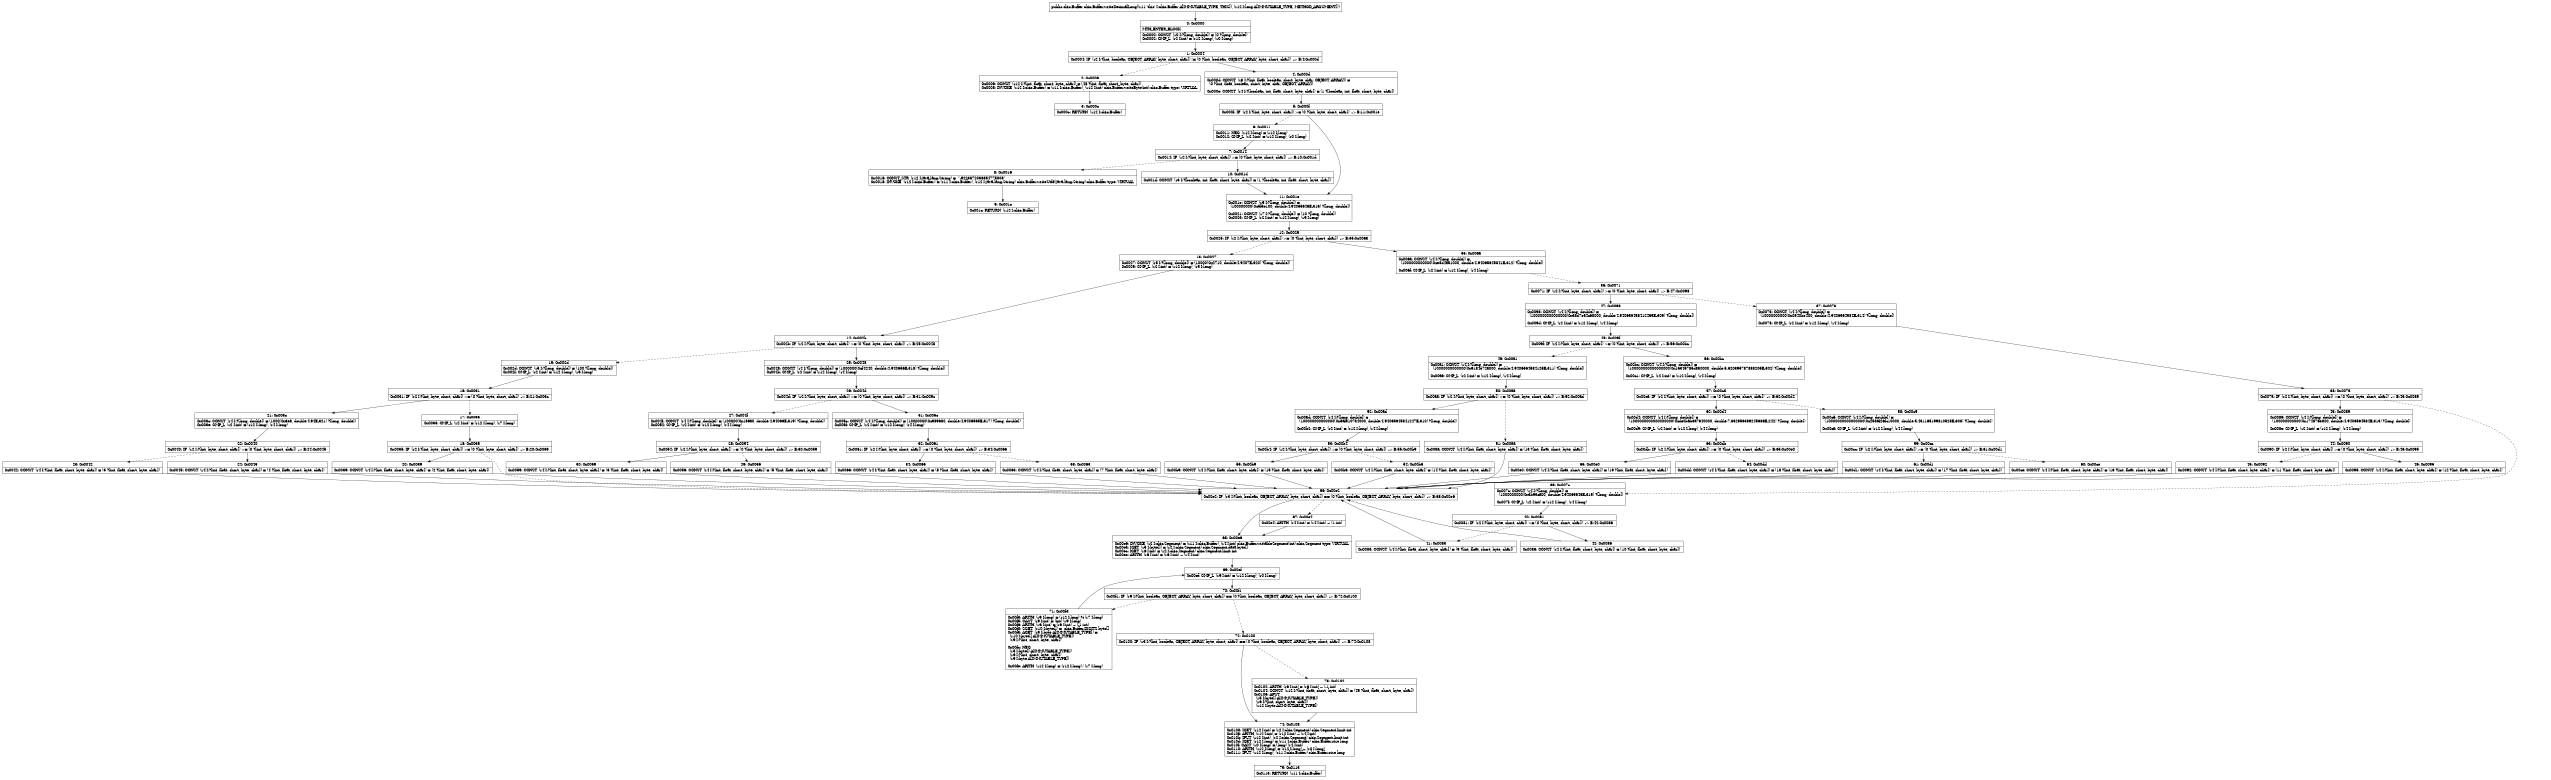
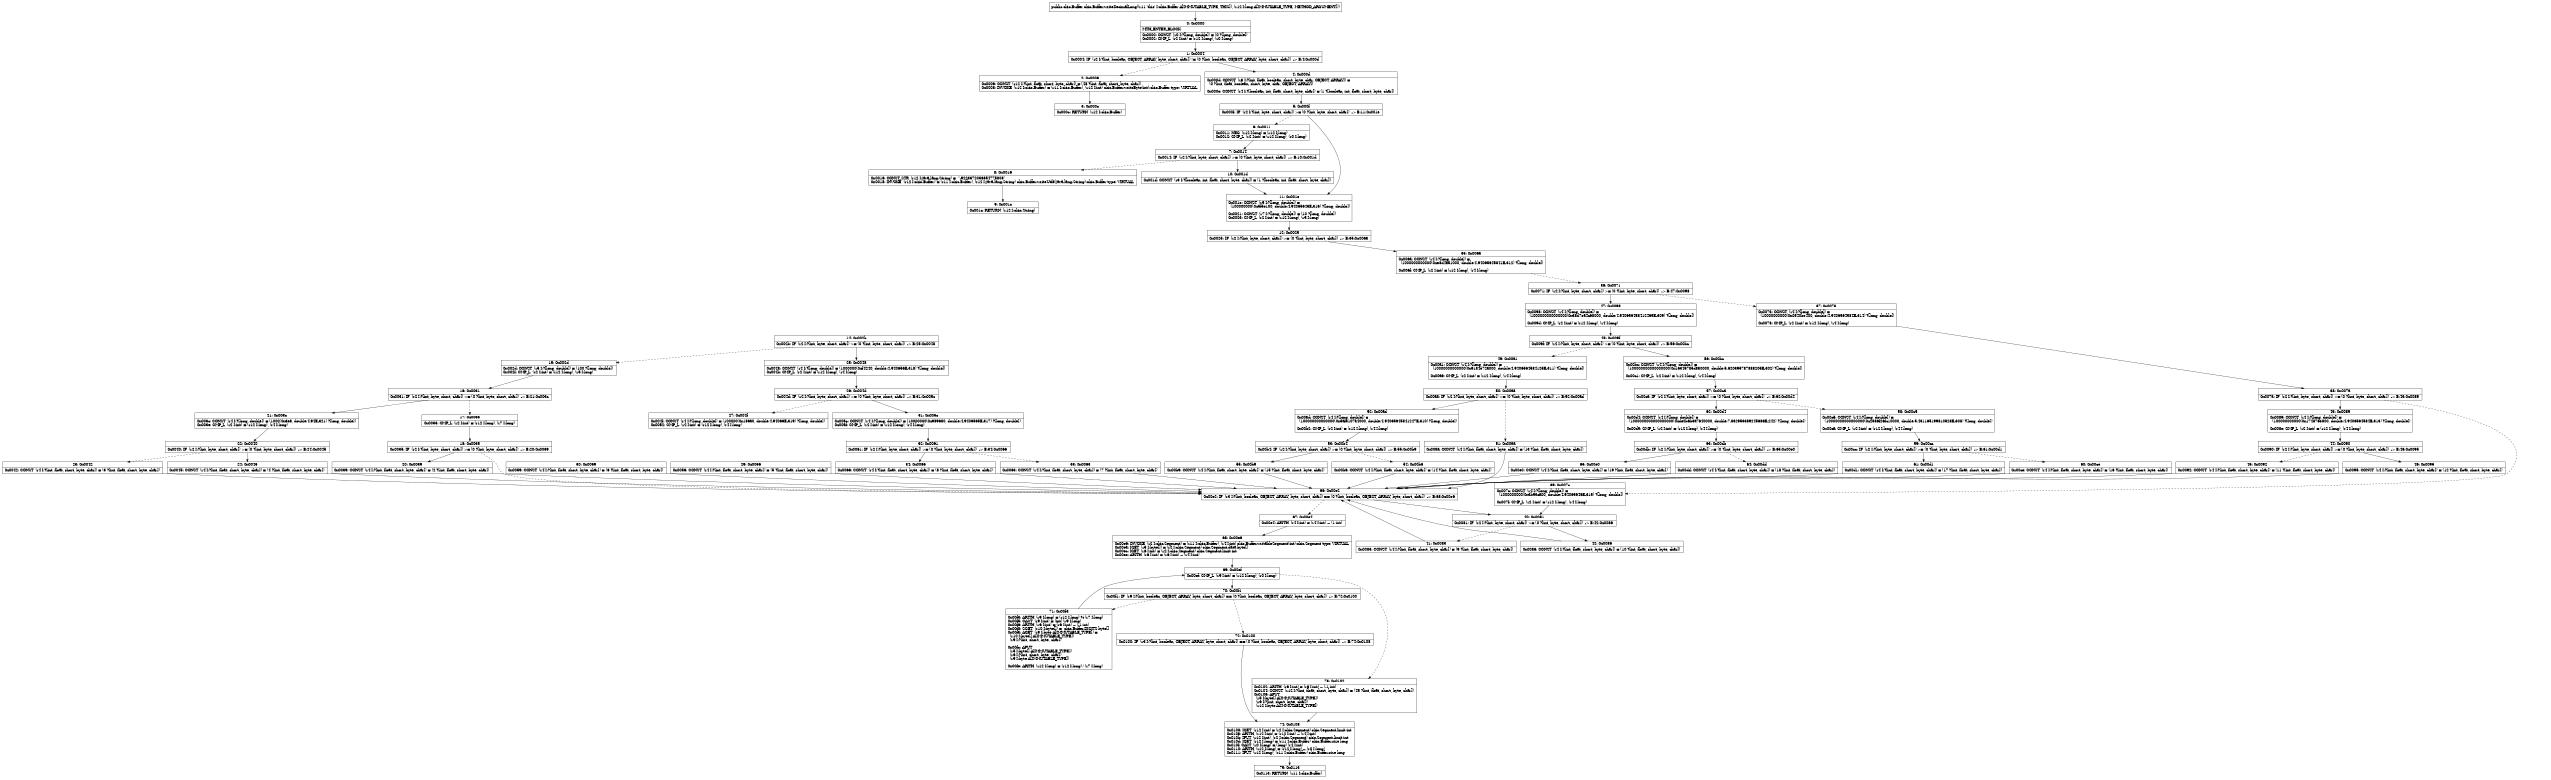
  digraph {
    node [shape=record]
    n1 [label="{0\:\ 0x0000|MTH_ENTER_BLOCK\l|0x0000: CONST  (r0 I:?[long, double]) = (0 ?[long, double]) \l0x0002: CMP_L  (r2 I:int) = (r12 I:long), (r0 I:long) \l}"]
    n2 [label="{1\:\ 0x0004|0x0004: IF  (r2 I:?[int, boolean, OBJECT, ARRAY, byte, short, char]) != (0 ?[int, boolean, OBJECT, ARRAY, byte, short, char])  \-\> B:4:0x000d \l}"]
    n3 [label="{2\:\ 0x0006|0x0006: CONST  (r12 I:?[int, float, short, byte, char]) = (48 ?[int, float, short, byte, char]) \l0x0008: INVOKE  (r12 I:okio.Buffer) = (r11 I:okio.Buffer), (r12 I:int) okio.Buffer.writeByte(int):okio.Buffer type: VIRTUAL \l}"]
    n4 [label="{4\:\ 0x000d|0x000d: CONST  (r3 I:?[int, float, boolean, short, byte, char, OBJECT, ARRAY]) = \l  (0 ?[int, float, boolean, short, byte, char, OBJECT, ARRAY])\l \l0x000e: CONST  (r4 I:?[boolean, int, float, short, byte, char]) = (1 ?[boolean, int, float, short, byte, char]) \l}"]
    n5 [label="{3\:\ 0x000c|0x000c: RETURN  (r12 I:okio.Buffer) \l}"]
    n6 [label="{5\:\ 0x000f|0x000f: IF  (r2 I:?[int, byte, short, char]) \>= (0 ?[int, byte, short, char])  \-\> B:11:0x001e \l}"]
    n7 [label="{6\:\ 0x0011|0x0011: NEG  (r12 I:long) = (r12 I:long) \l0x0012: CMP_L  (r2 I:int) = (r12 I:long), (r0 I:long) \l}"]
    n8 [label="{11\:\ 0x001e|0x001e: CONST  (r5 I:?[long, double]) = \l  (100000000(0x5f5e100, double:4.94065646E\-316) ?[long, double])\l \l0x0021: CONST  (r7 I:?[long, double]) = (10 ?[long, double]) \l0x0023: CMP_L  (r2 I:int) = (r12 I:long), (r5 I:long) \l}"]
    n9 [label="{7\:\ 0x0014|0x0014: IF  (r2 I:?[int, byte, short, char]) \>= (0 ?[int, byte, short, char])  \-\> B:10:0x001d \l}"]
    n10 [label="{12\:\ 0x0025|0x0025: IF  (r2 I:?[int, byte, short, char]) \>= (0 ?[int, byte, short, char])  \-\> B:35:0x006a \l}"]
    n11 [label="{8\:\ 0x0016|0x0016: CONST_STR  (r12 I:java.lang.String) =  \"\-9223372036854775808\" \l0x0018: INVOKE  (r12 I:okio.Buffer) = (r11 I:okio.Buffer), (r12 I:java.lang.String) okio.Buffer.writeUtf8(java.lang.String):okio.Buffer type: VIRTUAL \l}"]
    n12 [label="{10\:\ 0x001d|0x001d: CONST  (r3 I:?[boolean, int, float, short, byte, char]) = (1 ?[boolean, int, float, short, byte, char]) \l}"]
-   n13 [label="{9\:\ 0x001c|0x001c: RETURN  (r12 I:okio.Buffer) \l}"]
-   n14 [label="{13\:\ 0x0027|0x0027: CONST  (r5 I:?[long, double]) = (10000(0x2710, double:4.9407E\-320) ?[long, double]) \l0x0029: CMP_L  (r2 I:int) = (r12 I:long), (r5 I:long) \l}"]
+   n13 [label="{9\:\ 0x001c|0x001c: RETURN  (r12 I:okio.String) \l}"]
    n15 [label="{35\:\ 0x006a|0x006a: CONST  (r4 I:?[long, double]) = \l  (1000000000000(0xe8d4a51000, double:4.94065645841E\-312) ?[long, double])\l \l0x006f: CMP_L  (r2 I:int) = (r12 I:long), (r4 I:long) \l}"]
    n16 [label="{14\:\ 0x002b|0x002b: IF  (r2 I:?[int, byte, short, char]) \>= (0 ?[int, byte, short, char])  \-\> B:25:0x0048 \l}"]
    n17 [label="{36\:\ 0x0071|0x0071: IF  (r2 I:?[int, byte, short, char]) \>= (0 ?[int, byte, short, char])  \-\> B:47:0x0098 \l}"]
    n18 [label="{15\:\ 0x002d|0x002d: CONST  (r5 I:?[long, double]) = (100 ?[long, double]) \l0x002f: CMP_L  (r2 I:int) = (r12 I:long), (r5 I:long) \l}"]
    n19 [label="{25\:\ 0x0048|0x0048: CONST  (r4 I:?[long, double]) = (1000000(0xf4240, double:4.940656E\-318) ?[long, double]) \l0x004b: CMP_L  (r2 I:int) = (r12 I:long), (r4 I:long) \l}"]
    n20 [label="{16\:\ 0x0031|0x0031: IF  (r2 I:?[int, byte, short, char]) \>= (0 ?[int, byte, short, char])  \-\> B:21:0x003c \l}"]
    n21 [label="{26\:\ 0x004d|0x004d: IF  (r2 I:?[int, byte, short, char]) \>= (0 ?[int, byte, short, char])  \-\> B:31:0x005c \l}"]
    n22 [label="{17\:\ 0x0033|0x0033: CMP_L  (r2 I:int) = (r12 I:long), (r7 I:long) \l}"]
    n23 [label="{21\:\ 0x003c|0x003c: CONST  (r4 I:?[long, double]) = (1000(0x3e8, double:4.94E\-321) ?[long, double]) \l0x003e: CMP_L  (r2 I:int) = (r12 I:long), (r4 I:long) \l}"]
    n24 [label="{18\:\ 0x0035|0x0035: IF  (r2 I:?[int, byte, short, char]) \>= (0 ?[int, byte, short, char])  \-\> B:20:0x0039 \l}"]
    n25 [label="{22\:\ 0x0040|0x0040: IF  (r2 I:?[int, byte, short, char]) \>= (0 ?[int, byte, short, char])  \-\> B:24:0x0045 \l}"]
    n26 [label="{20\:\ 0x0039|0x0039: CONST  (r4 I:?[int, float, short, byte, char]) = (2 ?[int, float, short, byte, char]) \l}"]
    n27 [label="{66\:\ 0x00e2|0x00e2: IF  (r3 I:?[int, boolean, OBJECT, ARRAY, byte, short, char]) == (0 ?[int, boolean, OBJECT, ARRAY, byte, short, char])  \-\> B:68:0x00e6 \l}"]
    n28 [label="{67\:\ 0x00e4|0x00e4: ARITH  (r4 I:int) = (r4 I:int) + (1 int) \l}"]
    n29 [label="{68\:\ 0x00e6|0x00e6: INVOKE  (r2 I:okio.Segment) = (r11 I:okio.Buffer), (r4 I:int) okio.Buffer.writableSegment(int):okio.Segment type: VIRTUAL \l0x00ea: IGET  (r5 I:byte[]) = (r2 I:okio.Segment) okio.Segment.data byte[] \l0x00ec: IGET  (r6 I:int) = (r2 I:okio.Segment) okio.Segment.limit int \l0x00ee: ARITH  (r6 I:int) = (r6 I:int) + (r4 I:int) \l}"]
    n30 [label="{23\:\ 0x0042|0x0042: CONST  (r4 I:?[int, float, short, byte, char]) = (3 ?[int, float, short, byte, char]) \l}"]
    n31 [label="{24\:\ 0x0045|0x0045: CONST  (r4 I:?[int, float, short, byte, char]) = (4 ?[int, float, short, byte, char]) \l}"]
    n32 [label="{27\:\ 0x004f|0x004f: CONST  (r4 I:?[long, double]) = (100000(0x186a0, double:4.94066E\-319) ?[long, double]) \l0x0052: CMP_L  (r2 I:int) = (r12 I:long), (r4 I:long) \l}"]
    n33 [label="{31\:\ 0x005c|0x005c: CONST  (r4 I:?[long, double]) = (10000000(0x989680, double:4.9406565E\-317) ?[long, double]) \l0x005f: CMP_L  (r2 I:int) = (r12 I:long), (r4 I:long) \l}"]
-   n34 [label="{28\:\ 0x0054|0x0054: IF  (r2 I:?[int, byte, short, char]) \>= (0 ?[int, byte, short, char])  \-\> B:30:0x0059 \l}"]
    n35 [label="{32\:\ 0x0061|0x0061: IF  (r2 I:?[int, byte, short, char]) \>= (0 ?[int, byte, short, char])  \-\> B:34:0x0066 \l}"]
    n36 [label="{29\:\ 0x0056|0x0056: CONST  (r4 I:?[int, float, short, byte, char]) = (5 ?[int, float, short, byte, char]) \l}"]
    n37 [label="{30\:\ 0x0059|0x0059: CONST  (r4 I:?[int, float, short, byte, char]) = (6 ?[int, float, short, byte, char]) \l}"]
    n38 [label="{33\:\ 0x0063|0x0063: CONST  (r4 I:?[int, float, short, byte, char]) = (7 ?[int, float, short, byte, char]) \l}"]
    n39 [label="{34\:\ 0x0066|0x0066: CONST  (r4 I:?[int, float, short, byte, char]) = (8 ?[int, float, short, byte, char]) \l}"]
    n40 [label="{37\:\ 0x0073|0x0073: CONST  (r4 I:?[long, double]) = \l  (10000000000(0x2540be400, double:4.9406564584E\-314) ?[long, double])\l \l0x0078: CMP_L  (r2 I:int) = (r12 I:long), (r4 I:long) \l}"]
    n41 [label="{47\:\ 0x0098|0x0098: CONST  (r4 I:?[long, double]) = \l  (1000000000000000(0x38d7ea4c68000, double:4.940656458412465E\-309) ?[long, double])\l \l0x009d: CMP_L  (r2 I:int) = (r12 I:long), (r4 I:long) \l}"]
    n42 [label="{38\:\ 0x007a|0x007a: IF  (r2 I:?[int, byte, short, char]) \>= (0 ?[int, byte, short, char])  \-\> B:43:0x0089 \l}"]
    n43 [label="{48\:\ 0x009f|0x009f: IF  (r2 I:?[int, byte, short, char]) \>= (0 ?[int, byte, short, char])  \-\> B:56:0x00bc \l}"]
    n44 [label="{39\:\ 0x007c|0x007c: CONST  (r4 I:?[long, double]) = \l  (1000000000(0x3b9aca00, double:4.94065646E\-315) ?[long, double])\l \l0x007f: CMP_L  (r2 I:int) = (r12 I:long), (r4 I:long) \l}"]
    n45 [label="{43\:\ 0x0089|0x0089: CONST  (r4 I:?[long, double]) = \l  (100000000000(0x174876e800, double:4.9406564584E\-313) ?[long, double])\l \l0x008e: CMP_L  (r2 I:int) = (r12 I:long), (r4 I:long) \l}"]
    n46 [label="{40\:\ 0x0081|0x0081: IF  (r2 I:?[int, byte, short, char]) \>= (0 ?[int, byte, short, char])  \-\> B:42:0x0086 \l}"]
    n47 [label="{44\:\ 0x0090|0x0090: IF  (r2 I:?[int, byte, short, char]) \>= (0 ?[int, byte, short, char])  \-\> B:46:0x0095 \l}"]
    n48 [label="{41\:\ 0x0083|0x0083: CONST  (r4 I:?[int, float, short, byte, char]) = (9 ?[int, float, short, byte, char]) \l}"]
    n49 [label="{42\:\ 0x0086|0x0086: CONST  (r4 I:?[int, float, short, byte, char]) = (10 ?[int, float, short, byte, char]) \l}"]
    n50 [label="{45\:\ 0x0092|0x0092: CONST  (r4 I:?[int, float, short, byte, char]) = (11 ?[int, float, short, byte, char]) \l}"]
    n51 [label="{46\:\ 0x0095|0x0095: CONST  (r4 I:?[int, float, short, byte, char]) = (12 ?[int, float, short, byte, char]) \l}"]
    n52 [label="{49\:\ 0x00a1|0x00a1: CONST  (r4 I:?[long, double]) = \l  (10000000000000(0x9184e72a000, double:4.9406564584125E\-311) ?[long, double])\l \l0x00a6: CMP_L  (r2 I:int) = (r12 I:long), (r4 I:long) \l}"]
    n53 [label="{56\:\ 0x00bc|0x00bc: CONST  (r4 I:?[long, double]) = \l  (100000000000000000(0x16345785d8a0000, double:5.620395787888205E\-302) ?[long, double])\l \l0x00c1: CMP_L  (r2 I:int) = (r12 I:long), (r4 I:long) \l}"]
    n54 [label="{50\:\ 0x00a8|0x00a8: IF  (r2 I:?[int, byte, short, char]) \>= (0 ?[int, byte, short, char])  \-\> B:52:0x00ad \l}"]
    n55 [label="{57\:\ 0x00c3|0x00c3: IF  (r2 I:?[int, byte, short, char]) \>= (0 ?[int, byte, short, char])  \-\> B:62:0x00d4 \l}"]
    n56 [label="{51\:\ 0x00aa|0x00aa: CONST  (r4 I:?[int, float, short, byte, char]) = (13 ?[int, float, short, byte, char]) \l}"]
    n57 [label="{52\:\ 0x00ad|0x00ad: CONST  (r4 I:?[long, double]) = \l  (100000000000000(0x5af3107a4000, double:4.94065645841247E\-310) ?[long, double])\l \l0x00b2: CMP_L  (r2 I:int) = (r12 I:long), (r4 I:long) \l}"]
    n58 [label="{53\:\ 0x00b4|0x00b4: IF  (r2 I:?[int, byte, short, char]) \>= (0 ?[int, byte, short, char])  \-\> B:55:0x00b9 \l}"]
    n59 [label="{54\:\ 0x00b6|0x00b6: CONST  (r4 I:?[int, float, short, byte, char]) = (14 ?[int, float, short, byte, char]) \l}"]
    n60 [label="{55\:\ 0x00b9|0x00b9: CONST  (r4 I:?[int, float, short, byte, char]) = (15 ?[int, float, short, byte, char]) \l}"]
    n61 [label="{58\:\ 0x00c5|0x00c5: CONST  (r4 I:?[long, double]) = \l  (10000000000000000(0x2386f26fc10000, double:5.431165199810528E\-308) ?[long, double])\l \l0x00ca: CMP_L  (r2 I:int) = (r12 I:long), (r4 I:long) \l}"]
    n62 [label="{62\:\ 0x00d4|0x00d4: CONST  (r4 I:?[long, double]) = \l  (1000000000000000000(0xde0b6b3a7640000, double:7.832953389245686E\-242) ?[long, double])\l \l0x00d9: CMP_L  (r2 I:int) = (r12 I:long), (r4 I:long) \l}"]
    n63 [label="{59\:\ 0x00cc|0x00cc: IF  (r2 I:?[int, byte, short, char]) \>= (0 ?[int, byte, short, char])  \-\> B:61:0x00d1 \l}"]
    n64 [label="{63\:\ 0x00db|0x00db: IF  (r2 I:?[int, byte, short, char]) \>= (0 ?[int, byte, short, char])  \-\> B:65:0x00e0 \l}"]
    n65 [label="{60\:\ 0x00ce|0x00ce: CONST  (r4 I:?[int, float, short, byte, char]) = (16 ?[int, float, short, byte, char]) \l}"]
    n66 [label="{61\:\ 0x00d1|0x00d1: CONST  (r4 I:?[int, float, short, byte, char]) = (17 ?[int, float, short, byte, char]) \l}"]
    n67 [label="{64\:\ 0x00dd|0x00dd: CONST  (r4 I:?[int, float, short, byte, char]) = (18 ?[int, float, short, byte, char]) \l}"]
    n68 [label="{65\:\ 0x00e0|0x00e0: CONST  (r4 I:?[int, float, short, byte, char]) = (19 ?[int, float, short, byte, char]) \l}"]
    n69 [label="{69\:\ 0x00ef|0x00ef: CMP_L  (r9 I:int) = (r12 I:long), (r0 I:long) \l}"]
    n70 [label="{70\:\ 0x00f1|0x00f1: IF  (r9 I:?[int, boolean, OBJECT, ARRAY, byte, short, char]) == (0 ?[int, boolean, OBJECT, ARRAY, byte, short, char])  \-\> B:72:0x0100 \l}"]
-   n71 [label="{71\:\ 0x00f3|0x00f3: ARITH  (r9 I:long) = (r12 I:long) % (r7 I:long) \l0x00f5: CAST  (r9 I:int) = (int) (r9 I:long) \l0x00f6: ARITH  (r6 I:int) = (r6 I:int) + (\-1 int) \l0x00f8: SGET  (r10 I:byte[]) =  okio.Buffer.DIGITS byte[] \l0x00fa: AGET  (r9 I:byte A[IMMUTABLE_TYPE]) = \l  (r10 I:byte[] A[IMMUTABLE_TYPE])\l  (r9 I:?[int, short, byte, char])\l \l0x00fc: NEG  \l  (r5 I:byte[] A[IMMUTABLE_TYPE])\l  (r6 I:?[int, short, byte, char])\l  (r9 I:byte A[IMMUTABLE_TYPE])\l \l0x00fe: ARITH  (r12 I:long) = (r12 I:long) \/ (r7 I:long) \l}"]
+   n71 [label="{71\:\ 0x00f3|0x00f3: ARITH  (r9 I:long) = (r12 I:long) % (r7 I:long) \l0x00f5: CAST  (r9 I:int) = (int) (r9 I:long) \l0x00f6: ARITH  (r6 I:int) = (r6 I:int) + (\-1 int) \l0x00f8: SGET  (r10 I:byte[]) =  okio.Buffer.DIGITS byte[] \l0x00fa: AGET  (r9 I:byte A[IMMUTABLE_TYPE]) = \l  (r10 I:byte[] A[IMMUTABLE_TYPE])\l  (r9 I:?[int, short, byte, char])\l \l0x00fc: APUT  \l  (r5 I:byte[] A[IMMUTABLE_TYPE])\l  (r6 I:?[int, short, byte, char])\l  (r9 I:byte A[IMMUTABLE_TYPE])\l \l0x00fe: ARITH  (r12 I:long) = (r12 I:long) \/ (r7 I:long) \l}"]
    n72 [label="{72\:\ 0x0100|0x0100: IF  (r3 I:?[int, boolean, OBJECT, ARRAY, byte, short, char]) == (0 ?[int, boolean, OBJECT, ARRAY, byte, short, char])  \-\> B:74:0x0108 \l}"]
    n73 [label="{73\:\ 0x0102|0x0102: ARITH  (r6 I:int) = (r6 I:int) + (\-1 int) \l0x0104: CONST  (r12 I:?[int, float, short, byte, char]) = (45 ?[int, float, short, byte, char]) \l0x0106: APUT  \l  (r5 I:byte[] A[IMMUTABLE_TYPE])\l  (r6 I:?[int, short, byte, char])\l  (r12 I:byte A[IMMUTABLE_TYPE])\l \l}"]
    n74 [label="{74\:\ 0x0108|0x0108: IGET  (r12 I:int) = (r2 I:okio.Segment) okio.Segment.limit int \l0x010a: ARITH  (r12 I:int) = (r12 I:int) + (r4 I:int) \l0x010b: IPUT  (r12 I:int), (r2 I:okio.Segment) okio.Segment.limit int \l0x010d: IGET  (r12 I:long) = (r11 I:okio.Buffer) okio.Buffer.size long \l0x010f: CAST  (r0 I:long) = (long) (r4 I:int) \l0x0110: ARITH  (r12 I:long) = (r12 I:long) + (r0 I:long) \l0x0111: IPUT  (r12 I:long), (r11 I:okio.Buffer) okio.Buffer.size long \l}"]
    n75 [label="{75\:\ 0x0113|0x0113: RETURN  (r11 I:okio.Buffer) \l}"]
    n76 [label="{public okio.Buffer okio.Buffer.writeDecimalLong((r11 'this' I:okio.Buffer A[IMMUTABLE_TYPE, THIS]), (r12 I:long A[IMMUTABLE_TYPE, METHOD_ARGUMENT])) }"]
    n1 -> n2
    n2 -> n3 [style=dashed]
    n2 -> n4
    n3 -> n5
    n4 -> n6
    n6 -> n7 [style=dashed]
    n6 -> n8
    n7 -> n9
    n8 -> n10
    n9 -> n11 [style=dashed]
    n9 -> n12
-   n10 -> n14 [style=dashed]
    n10 -> n15
    n11 -> n13
    n12 -> n8
-   n14 -> n16
    n15 -> n17 [style=dashed]
    n16 -> n18 [style=dashed]
    n16 -> n19
    n17 -> n40 [style=dashed]
    n17 -> n41
    n18 -> n20
    n19 -> n21
    n20 -> n22 [style=dashed]
    n20 -> n23
    n21 -> n32 [style=dashed]
    n21 -> n33
    n22 -> n24
    n23 -> n25
    n24 -> n26
    n24 -> n27 [style=dashed]
    n25 -> n30 [style=dashed]
    n25 -> n31
    n26 -> n27
    n27 -> n28 [style=dashed]
-   n27 -> n29
+   n27 -> n46
    n28 -> n29
    n29 -> n69
    n30 -> n27
    n31 -> n27
-   n32 -> n34
    n33 -> n35
-   n34 -> n36 [style=dashed]
-   n34 -> n37
    n35 -> n38 [style=dashed]
    n35 -> n39
    n36 -> n27
    n37 -> n27
    n38 -> n27
    n39 -> n27
    n40 -> n42
    n41 -> n43
    n42 -> n44 [style=dashed]
    n42 -> n45
    n43 -> n52 [style=dashed]
    n43 -> n53
    n44 -> n46
    n45 -> n47
    n46 -> n48 [style=dashed]
    n46 -> n49
    n47 -> n50 [style=dashed]
    n47 -> n51
    n48 -> n27
    n49 -> n27
    n50 -> n27
    n51 -> n27
    n52 -> n54
    n53 -> n55
    n54 -> n56 [style=dashed]
    n54 -> n57
    n55 -> n61 [style=dashed]
    n55 -> n62
    n56 -> n27
    n57 -> n58
    n58 -> n59 [style=dashed]
    n58 -> n60
    n59 -> n27
    n60 -> n27
    n61 -> n63
    n62 -> n64
    n63 -> n65 [style=dashed]
    n63 -> n66
    n64 -> n67 [style=dashed]
    n64 -> n68
    n65 -> n27
    n66 -> n27
    n67 -> n27
    n68 -> n27
    n69 -> n70
    n70 -> n71 [style=dashed]
    n70 -> n72 [style=dashed]
    n71 -> n69
-   n72 -> n73 [style=dashed]
+   n69 -> n73 [style=dashed]
    n72 -> n74
    n73 -> n74
    n74 -> n75
    n76 -> n1
  }
